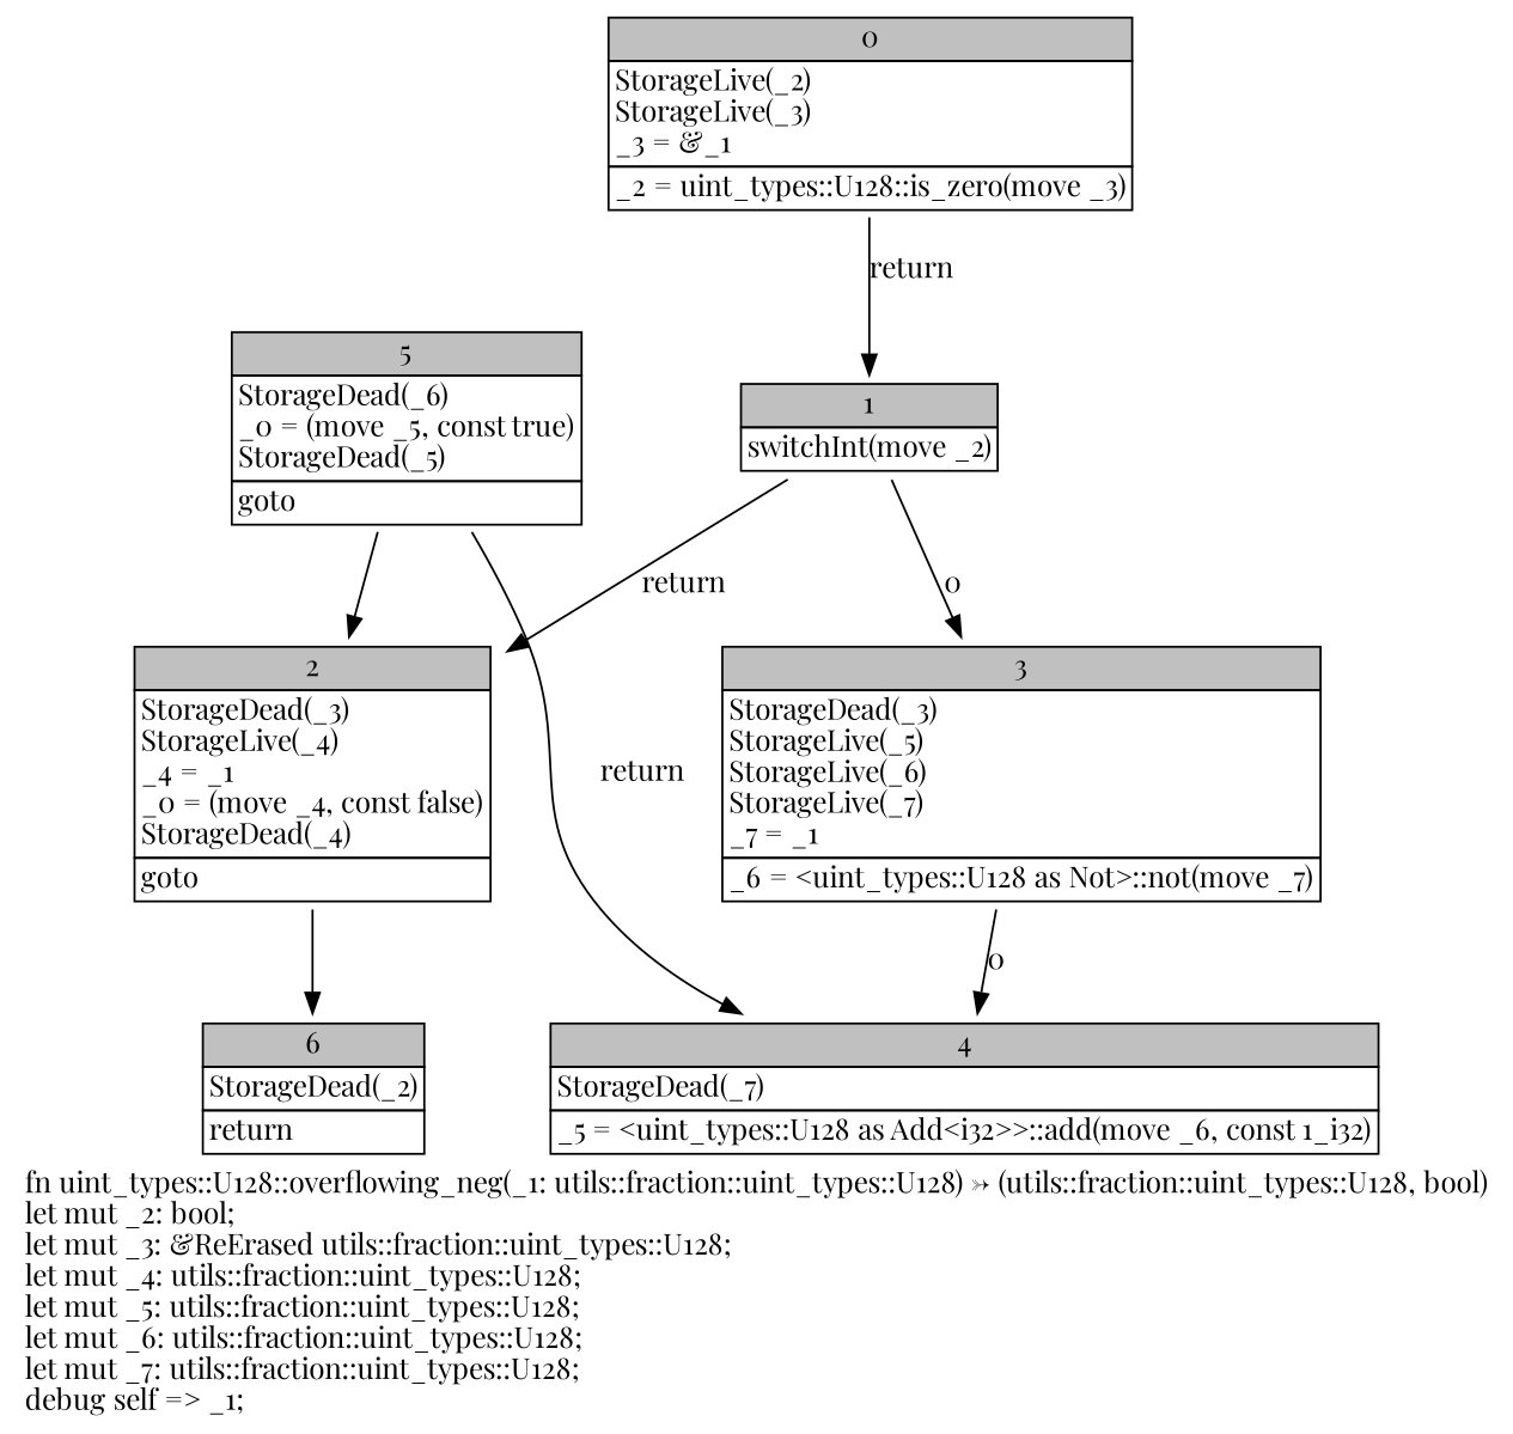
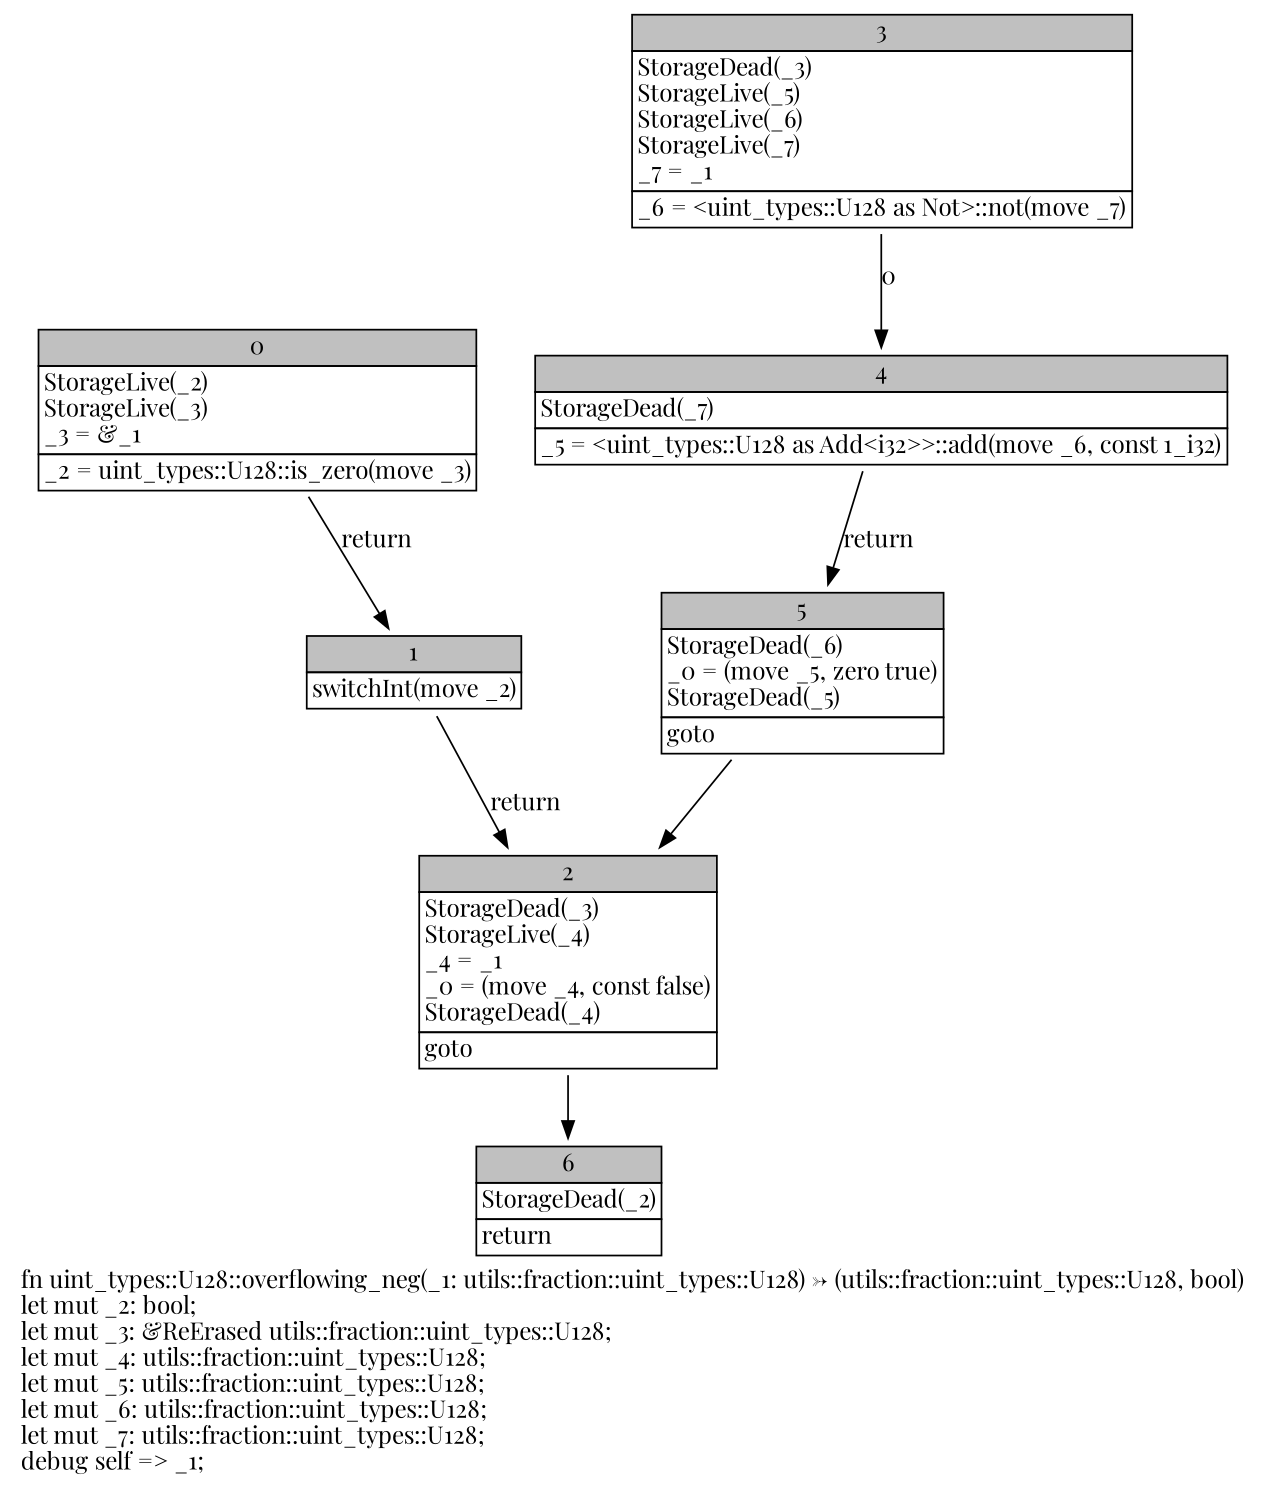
  digraph {
    fontname="Playfair Display"
    label=<fn uint_types::U128::overflowing_neg(_1: utils::fraction::uint_types::U128) -&gt; (utils::fraction::uint_types::U128, bool)<br align="left"/>let mut _2: bool;<br align="left"/>let mut _3: &amp;ReErased utils::fraction::uint_types::U128;<br align="left"/>let mut _4: utils::fraction::uint_types::U128;<br align="left"/>let mut _5: utils::fraction::uint_types::U128;<br align="left"/>let mut _6: utils::fraction::uint_types::U128;<br align="left"/>let mut _7: utils::fraction::uint_types::U128;<br align="left"/>debug self =&gt; _1;<br align="left"/>>
    node [fontname="Playfair Display" shape=none]
    edge [fontname="Playfair Display"]
    n1 [label=<<table border="0" cellborder="1" cellspacing="0"><tr><td bgcolor="gray" align="center" colspan="1">0</td></tr><tr><td align="left" balign="left">StorageLive(_2)<br/>StorageLive(_3)<br/>_3 = &amp;_1<br/></td></tr><tr><td align="left">_2 = uint_types::U128::is_zero(move _3)</td></tr></table>>]
    n2 [label=<<table border="0" cellborder="1" cellspacing="0"><tr><td bgcolor="gray" align="center" colspan="1">1</td></tr><tr><td align="left">switchInt(move _2)</td></tr></table>>]
    n3 [label=<<table border="0" cellborder="1" cellspacing="0"><tr><td bgcolor="gray" align="center" colspan="1">2</td></tr><tr><td align="left" balign="left">StorageDead(_3)<br/>StorageLive(_4)<br/>_4 = _1<br/>_0 = (move _4, const false)<br/>StorageDead(_4)<br/></td></tr><tr><td align="left">goto</td></tr></table>>]
    n4 [label=<<table border="0" cellborder="1" cellspacing="0"><tr><td bgcolor="gray" align="center" colspan="1">3</td></tr><tr><td align="left" balign="left">StorageDead(_3)<br/>StorageLive(_5)<br/>StorageLive(_6)<br/>StorageLive(_7)<br/>_7 = _1<br/></td></tr><tr><td align="left">_6 = &lt;uint_types::U128 as Not&gt;::not(move _7)</td></tr></table>>]
    n5 [label=<<table border="0" cellborder="1" cellspacing="0"><tr><td bgcolor="gray" align="center" colspan="1">6</td></tr><tr><td align="left" balign="left">StorageDead(_2)<br/></td></tr><tr><td align="left">return</td></tr></table>>]
    n6 [label=<<table border="0" cellborder="1" cellspacing="0"><tr><td bgcolor="gray" align="center" colspan="1">4</td></tr><tr><td align="left" balign="left">StorageDead(_7)<br/></td></tr><tr><td align="left">_5 = &lt;uint_types::U128 as Add&lt;i32&gt;&gt;::add(move _6, const 1_i32)</td></tr></table>>]
-   n7 [label=<<table border="0" cellborder="1" cellspacing="0"><tr><td bgcolor="gray" align="center" colspan="1">5</td></tr><tr><td align="left" balign="left">StorageDead(_6)<br/>_0 = (move _5, const true)<br/>StorageDead(_5)<br/></td></tr><tr><td align="left">goto</td></tr></table>>]
+   n7 [label=<<table border="0" cellborder="1" cellspacing="0"><tr><td bgcolor="gray" align="center" colspan="1">5</td></tr><tr><td align="left" balign="left">StorageDead(_6)<br/>_0 = (move _5, zero true)<br/>StorageDead(_5)<br/></td></tr><tr><td align="left">goto</td></tr></table>>]
    n1 -> n2 [label=return]
    n2 -> n3 [label=return]
-   n2 -> n4 [label=0]
    n3 -> n5
    n4 -> n6 [label=0]
-   n7 -> n6 [label=return]
+   n6 -> n7 [label=return]
    n7 -> n3
  }
